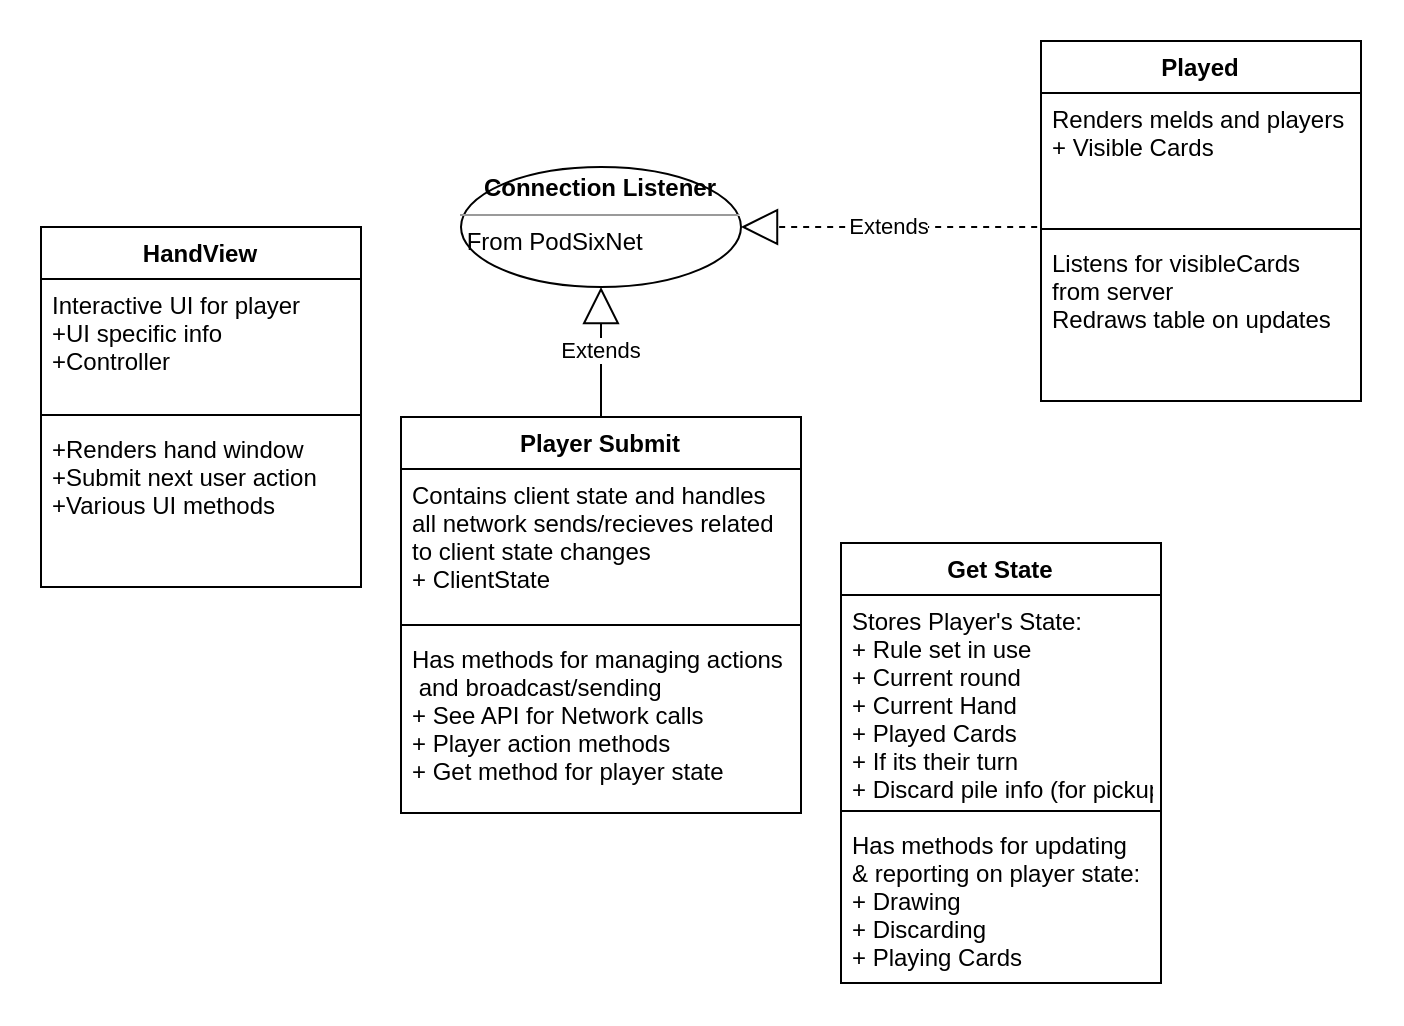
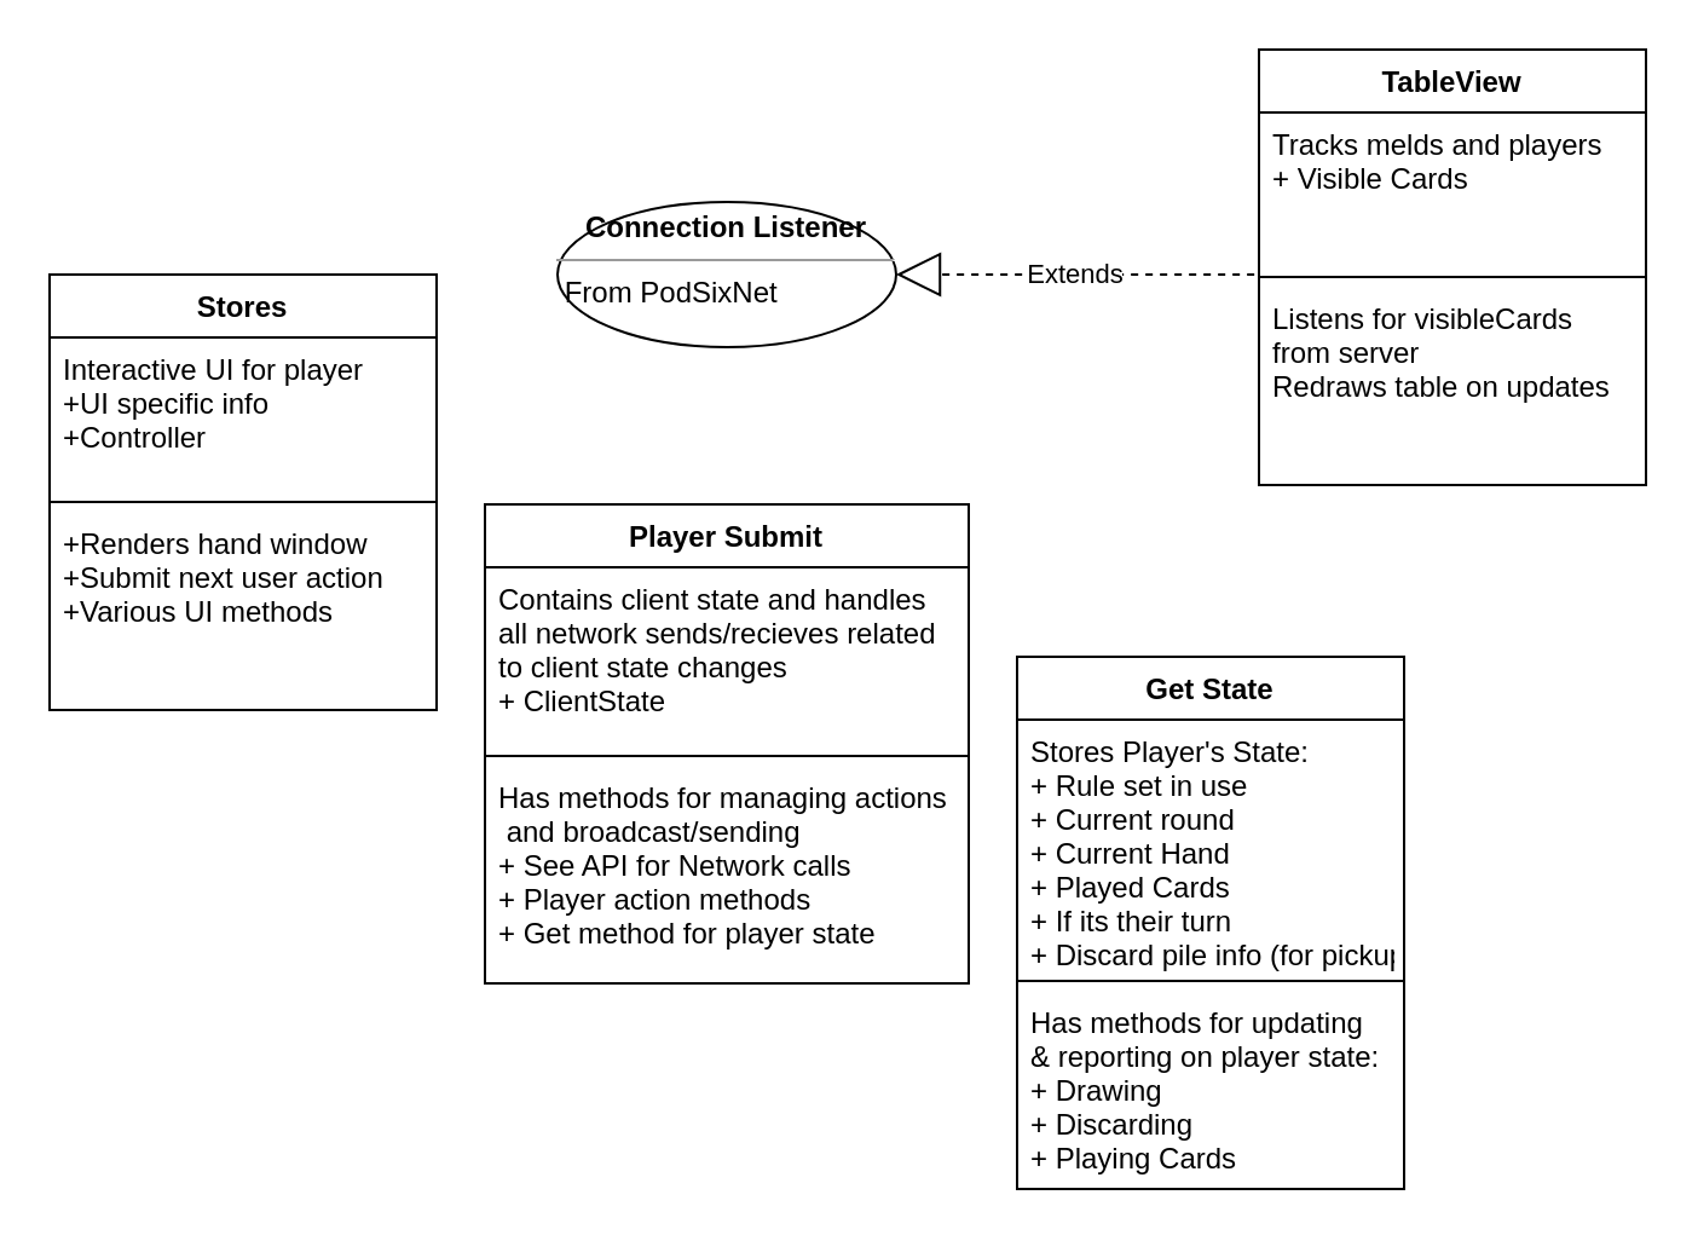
  <mxCell id="0" />
  <mxCell id="1" parent="0" />
  <mxCell id="2" value="Get State" style="swimlane;fontStyle=1;align=center;verticalAlign=top;childLayout=stackLayout;horizontal=1;startSize=26;horizontalStack=0;resizeParent=1;resizeParentMax=0;resizeLast=0;collapsible=1;marginBottom=0;" parent="1" vertex="1"><mxGeometry x="420" y="271" width="160" height="220" as="geometry" /></mxCell>
  <mxCell id="3" value="Stores Player's State:&#10;+ Rule set in use&#10;+ Current round&#10;+ Current Hand&#10;+ Played Cards&#10;+ If its their turn&#10;+ Discard pile info (for pickups)&#10;" style="text;strokeColor=none;fillColor=none;align=left;verticalAlign=top;spacingLeft=4;spacingRight=4;overflow=hidden;rotatable=0;points=[[0,0.5],[1,0.5]];portConstraint=eastwest;" parent="2" vertex="1"><mxGeometry y="26" width="160" height="104" as="geometry" /></mxCell>
  <mxCell id="4" value="" style="line;strokeWidth=1;fillColor=none;align=left;verticalAlign=middle;spacingTop=-1;spacingLeft=3;spacingRight=3;rotatable=0;labelPosition=right;points=[];portConstraint=eastwest;" parent="2" vertex="1"><mxGeometry y="130" width="160" height="8" as="geometry" /></mxCell>
  <mxCell id="5" value="Has methods for updating &#10;&amp; reporting on player state:&#10;+ Drawing&#10;+ Discarding&#10;+ Playing Cards&#10;" style="text;strokeColor=none;fillColor=none;align=left;verticalAlign=top;spacingLeft=4;spacingRight=4;overflow=hidden;rotatable=0;points=[[0,0.5],[1,0.5]];portConstraint=eastwest;" parent="2" vertex="1"><mxGeometry y="138" width="160" height="82" as="geometry" /></mxCell>
- <mxCell id="6" value="Played" style="swimlane;fontStyle=1;align=center;verticalAlign=top;childLayout=stackLayout;horizontal=1;startSize=26;horizontalStack=0;resizeParent=1;resizeParentMax=0;resizeLast=0;collapsible=1;marginBottom=0;" parent="1" vertex="1"><mxGeometry x="520" y="20" width="160" height="180" as="geometry" /></mxCell>
- <mxCell id="7" value="Renders melds and players&#10;+ Visible Cards&#10;" style="text;strokeColor=none;fillColor=none;align=left;verticalAlign=top;spacingLeft=4;spacingRight=4;overflow=hidden;rotatable=0;points=[[0,0.5],[1,0.5]];portConstraint=eastwest;" parent="6" vertex="1"><mxGeometry y="26" width="160" height="64" as="geometry" /></mxCell>
+ <mxCell id="6" value="TableView" style="swimlane;fontStyle=1;align=center;verticalAlign=top;childLayout=stackLayout;horizontal=1;startSize=26;horizontalStack=0;resizeParent=1;resizeParentMax=0;resizeLast=0;collapsible=1;marginBottom=0;" parent="1" vertex="1"><mxGeometry x="520" y="20" width="160" height="180" as="geometry" /></mxCell>
+ <mxCell id="7" value="Tracks melds and players&#10;+ Visible Cards&#10;" style="text;strokeColor=none;fillColor=none;align=left;verticalAlign=top;spacingLeft=4;spacingRight=4;overflow=hidden;rotatable=0;points=[[0,0.5],[1,0.5]];portConstraint=eastwest;" parent="6" vertex="1"><mxGeometry y="26" width="160" height="64" as="geometry" /></mxCell>
  <mxCell id="8" value="" style="line;strokeWidth=1;fillColor=none;align=left;verticalAlign=middle;spacingTop=-1;spacingLeft=3;spacingRight=3;rotatable=0;labelPosition=right;points=[];portConstraint=eastwest;" parent="6" vertex="1"><mxGeometry y="90" width="160" height="8" as="geometry" /></mxCell>
  <mxCell id="9" value="Listens for visibleCards &#10;from server&#10;Redraws table on updates" style="text;strokeColor=none;fillColor=none;align=left;verticalAlign=top;spacingLeft=4;spacingRight=4;overflow=hidden;rotatable=0;points=[[0,0.5],[1,0.5]];portConstraint=eastwest;" parent="6" vertex="1"><mxGeometry y="98" width="160" height="82" as="geometry" /></mxCell>
  <mxCell id="10" value="&lt;p style=&quot;margin: 0px ; margin-top: 4px ; text-align: center&quot;&gt;&lt;b&gt;Connection Listener&lt;/b&gt;&lt;/p&gt;&lt;hr size=&quot;1&quot;&gt;&lt;div style=&quot;height: 2px&quot;&gt;&amp;nbsp;From PodSixNet&lt;/div&gt;" style="ellipse;verticalAlign=top;align=left;overflow=fill;fontSize=12;fontFamily=Helvetica;html=1;" parent="1" vertex="1"><mxGeometry x="230" y="83" width="140" height="60" as="geometry" /></mxCell>
  <mxCell id="11" value="Extends" style="endArrow=block;endSize=16;endFill=0;html=1;exitX=-0.012;exitY=1.047;exitDx=0;exitDy=0;entryX=1;entryY=0.5;entryDx=0;entryDy=0;exitPerimeter=0;dashed=1;" parent="1" source="7" target="10" edge="1"><mxGeometry width="160" relative="1" as="geometry"><mxPoint x="-50" y="393" as="sourcePoint" /><mxPoint x="600" y="73" as="targetPoint" /></mxGeometry></mxCell>
  <mxCell id="12" value="Player Submit" style="swimlane;fontStyle=1;align=center;verticalAlign=top;childLayout=stackLayout;horizontal=1;startSize=26;horizontalStack=0;resizeParent=1;resizeParentMax=0;resizeLast=0;collapsible=1;marginBottom=0;" parent="1" vertex="1"><mxGeometry x="200" y="208" width="200" height="198" as="geometry" /></mxCell>
  <mxCell id="13" value="Contains client state and handles&#10;all network sends/recieves related &#10;to client state changes&#10;+ ClientState&#10;" style="text;strokeColor=none;fillColor=none;align=left;verticalAlign=top;spacingLeft=4;spacingRight=4;overflow=hidden;rotatable=0;points=[[0,0.5],[1,0.5]];portConstraint=eastwest;" parent="12" vertex="1"><mxGeometry y="26" width="200" height="74" as="geometry" /></mxCell>
  <mxCell id="14" value="" style="line;strokeWidth=1;fillColor=none;align=left;verticalAlign=middle;spacingTop=-1;spacingLeft=3;spacingRight=3;rotatable=0;labelPosition=right;points=[];portConstraint=eastwest;" parent="12" vertex="1"><mxGeometry y="100" width="200" height="8" as="geometry" /></mxCell>
  <mxCell id="15" value="Has methods for managing actions&#10; and broadcast/sending&#10;+ See API for Network calls&#10;+ Player action methods&#10;+ Get method for player state&#10;" style="text;strokeColor=none;fillColor=none;align=left;verticalAlign=top;spacingLeft=4;spacingRight=4;overflow=hidden;rotatable=0;points=[[0,0.5],[1,0.5]];portConstraint=eastwest;" parent="12" vertex="1"><mxGeometry y="108" width="200" height="90" as="geometry" /></mxCell>
- <mxCell id="16" value="Extends" style="endArrow=block;endSize=16;endFill=0;html=1;exitX=0.5;exitY=0;exitDx=0;exitDy=0;entryX=0.5;entryY=1;entryDx=0;entryDy=0;" parent="1" source="12" target="10" edge="1"><mxGeometry width="160" relative="1" as="geometry"><mxPoint x="210" y="343" as="sourcePoint" /><mxPoint x="130" y="343" as="targetPoint" /></mxGeometry></mxCell>
- <mxCell id="17" value="HandView" style="swimlane;fontStyle=1;align=center;verticalAlign=top;childLayout=stackLayout;horizontal=1;startSize=26;horizontalStack=0;resizeParent=1;resizeParentMax=0;resizeLast=0;collapsible=1;marginBottom=0;" vertex="1" parent="1"><mxGeometry x="20" y="113" width="160" height="180" as="geometry" /></mxCell>
+ <mxCell id="17" value="Stores" style="swimlane;fontStyle=1;align=center;verticalAlign=top;childLayout=stackLayout;horizontal=1;startSize=26;horizontalStack=0;resizeParent=1;resizeParentMax=0;resizeLast=0;collapsible=1;marginBottom=0;" vertex="1" parent="1"><mxGeometry x="20" y="113" width="160" height="180" as="geometry" /></mxCell>
  <mxCell id="18" value="Interactive UI for player&#10;+UI specific info&#10;+Controller" style="text;strokeColor=none;fillColor=none;align=left;verticalAlign=top;spacingLeft=4;spacingRight=4;overflow=hidden;rotatable=0;points=[[0,0.5],[1,0.5]];portConstraint=eastwest;" vertex="1" parent="17"><mxGeometry y="26" width="160" height="64" as="geometry" /></mxCell>
  <mxCell id="19" value="" style="line;strokeWidth=1;fillColor=none;align=left;verticalAlign=middle;spacingTop=-1;spacingLeft=3;spacingRight=3;rotatable=0;labelPosition=right;points=[];portConstraint=eastwest;" vertex="1" parent="17"><mxGeometry y="90" width="160" height="8" as="geometry" /></mxCell>
  <mxCell id="20" value="+Renders hand window&#10;+Submit next user action&#10;+Various UI methods&#10;" style="text;strokeColor=none;fillColor=none;align=left;verticalAlign=top;spacingLeft=4;spacingRight=4;overflow=hidden;rotatable=0;points=[[0,0.5],[1,0.5]];portConstraint=eastwest;" vertex="1" parent="17"><mxGeometry y="98" width="160" height="82" as="geometry" /></mxCell>
